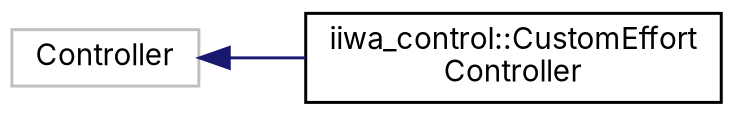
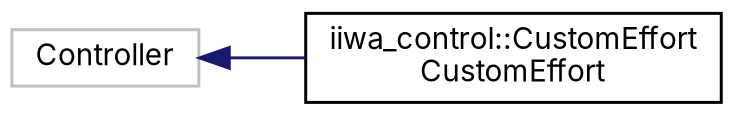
  digraph {
    rankdir=LR
    fontname=Inter
    node [fillcolor=white fontname=Inter fontsize=10 shape=record style=filled]
    n1 [color=grey75 height=0.2 label=Controller width=0.4]
-   n2 [color=black height=0.2 label="iiwa_control::CustomEffort\lController" width=0.4]
+   n2 [color=black height=0.2 label="iiwa_control::CustomEffort\lCustomEffort" width=0.4]
    n1 -> n2 [color=midnightblue dir=back fontname=Inter fontsize=10 labelfontname=Helvetica labelfontsize=10 style=solid]
  }
